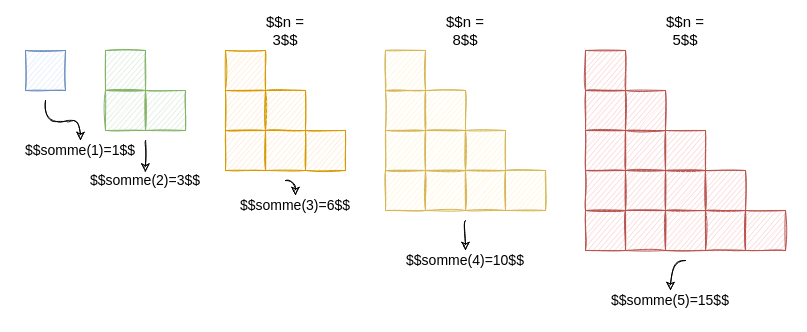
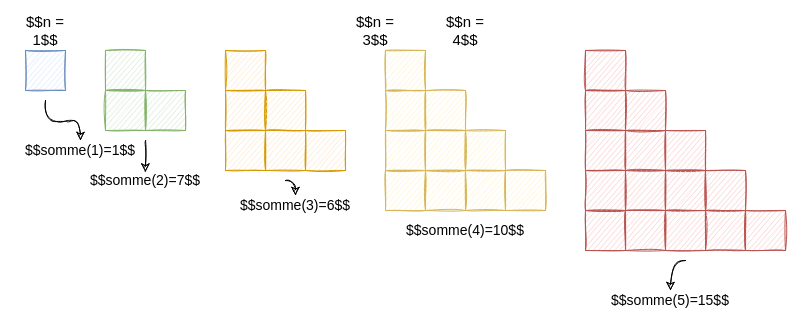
  <mxCell id="0" />
  <mxCell id="1" parent="0" />
  <mxCell id="2" style="edgeStyle=orthogonalEdgeStyle;curved=1;rounded=0;orthogonalLoop=1;jettySize=auto;html=1;entryX=0.5;entryY=0;entryDx=0;entryDy=0;sketch=1;" parent="1" target="53" edge="1"><mxGeometry relative="1" as="geometry"><mxPoint x="45" y="100" as="sourcePoint" /></mxGeometry></mxCell>
  <mxCell id="3" value="" style="whiteSpace=wrap;html=1;aspect=fixed;fillColor=#dae8fc;strokeColor=#6c8ebf;sketch=1;" parent="1" vertex="1"><mxGeometry x="25" y="50" width="40" height="40" as="geometry" /></mxCell>
  <mxCell id="4" value="" style="group;sketch=1;" parent="1" vertex="1" connectable="0"><mxGeometry x="385" y="50" width="160" height="160" as="geometry" /></mxCell>
  <mxCell id="5" value="" style="whiteSpace=wrap;html=1;aspect=fixed;fillColor=#fff2cc;strokeColor=#d6b656;sketch=1;" parent="4" vertex="1"><mxGeometry width="40" height="40" as="geometry" /></mxCell>
  <mxCell id="6" value="" style="whiteSpace=wrap;html=1;aspect=fixed;fillColor=#fff2cc;strokeColor=#d6b656;sketch=1;" parent="4" vertex="1"><mxGeometry y="40" width="40" height="40" as="geometry" /></mxCell>
  <mxCell id="7" value="" style="whiteSpace=wrap;html=1;aspect=fixed;fillColor=#fff2cc;strokeColor=#d6b656;sketch=1;" parent="4" vertex="1"><mxGeometry x="40" y="40" width="40" height="40" as="geometry" /></mxCell>
  <mxCell id="8" value="" style="whiteSpace=wrap;html=1;aspect=fixed;fillColor=#fff2cc;strokeColor=#d6b656;sketch=1;" parent="4" vertex="1"><mxGeometry y="80" width="40" height="40" as="geometry" /></mxCell>
  <mxCell id="9" value="" style="whiteSpace=wrap;html=1;aspect=fixed;fillColor=#fff2cc;strokeColor=#d6b656;sketch=1;" parent="4" vertex="1"><mxGeometry x="40" y="80" width="40" height="40" as="geometry" /></mxCell>
  <mxCell id="10" value="" style="whiteSpace=wrap;html=1;aspect=fixed;fillColor=#fff2cc;strokeColor=#d6b656;sketch=1;" parent="4" vertex="1"><mxGeometry x="80" y="80" width="40" height="40" as="geometry" /></mxCell>
  <mxCell id="11" value="" style="whiteSpace=wrap;html=1;aspect=fixed;fillColor=#fff2cc;strokeColor=#d6b656;sketch=1;" parent="4" vertex="1"><mxGeometry y="120" width="40" height="40" as="geometry" /></mxCell>
  <mxCell id="12" value="" style="whiteSpace=wrap;html=1;aspect=fixed;fillColor=#fff2cc;strokeColor=#d6b656;sketch=1;" parent="4" vertex="1"><mxGeometry x="40" y="120" width="40" height="40" as="geometry" /></mxCell>
  <mxCell id="13" value="" style="whiteSpace=wrap;html=1;aspect=fixed;fillColor=#fff2cc;strokeColor=#d6b656;sketch=1;" parent="4" vertex="1"><mxGeometry x="80" y="120" width="40" height="40" as="geometry" /></mxCell>
  <mxCell id="14" value="" style="whiteSpace=wrap;html=1;aspect=fixed;fillColor=#fff2cc;strokeColor=#d6b656;sketch=1;" parent="4" vertex="1"><mxGeometry x="120" y="120" width="40" height="40" as="geometry" /></mxCell>
  <mxCell id="15" value="" style="group;sketch=1;" parent="1" vertex="1" connectable="0"><mxGeometry x="225" y="50" width="120" height="120" as="geometry" /></mxCell>
  <mxCell id="16" value="" style="whiteSpace=wrap;html=1;aspect=fixed;fillColor=#ffe6cc;strokeColor=#d79b00;sketch=1;" parent="15" vertex="1"><mxGeometry width="40" height="40" as="geometry" /></mxCell>
  <mxCell id="17" value="" style="whiteSpace=wrap;html=1;aspect=fixed;fillColor=#ffe6cc;strokeColor=#d79b00;sketch=1;" parent="15" vertex="1"><mxGeometry y="40" width="40" height="40" as="geometry" /></mxCell>
  <mxCell id="18" value="" style="whiteSpace=wrap;html=1;aspect=fixed;fillColor=#ffe6cc;strokeColor=#d79b00;sketch=1;" parent="15" vertex="1"><mxGeometry x="40" y="40" width="40" height="40" as="geometry" /></mxCell>
  <mxCell id="19" value="" style="whiteSpace=wrap;html=1;aspect=fixed;fillColor=#ffe6cc;strokeColor=#d79b00;sketch=1;" parent="15" vertex="1"><mxGeometry y="80" width="40" height="40" as="geometry" /></mxCell>
  <mxCell id="20" value="" style="whiteSpace=wrap;html=1;aspect=fixed;fillColor=#ffe6cc;strokeColor=#d79b00;sketch=1;" parent="15" vertex="1"><mxGeometry x="40" y="80" width="40" height="40" as="geometry" /></mxCell>
  <mxCell id="21" value="" style="whiteSpace=wrap;html=1;aspect=fixed;fillColor=#ffe6cc;strokeColor=#d79b00;sketch=1;" parent="15" vertex="1"><mxGeometry x="80" y="80" width="40" height="40" as="geometry" /></mxCell>
  <mxCell id="22" value="" style="group;sketch=1;" parent="1" vertex="1" connectable="0"><mxGeometry x="105" y="50" width="80" height="80" as="geometry" /></mxCell>
  <mxCell id="23" value="" style="whiteSpace=wrap;html=1;aspect=fixed;fillColor=#d5e8d4;strokeColor=#82b366;sketch=1;" parent="22" vertex="1"><mxGeometry width="40" height="40" as="geometry" /></mxCell>
  <mxCell id="24" value="" style="whiteSpace=wrap;html=1;aspect=fixed;fillColor=#d5e8d4;strokeColor=#82b366;sketch=1;" parent="22" vertex="1"><mxGeometry y="40" width="40" height="40" as="geometry" /></mxCell>
  <mxCell id="25" value="" style="whiteSpace=wrap;html=1;aspect=fixed;fillColor=#d5e8d4;strokeColor=#82b366;sketch=1;" parent="22" vertex="1"><mxGeometry x="40" y="40" width="40" height="40" as="geometry" /></mxCell>
  <mxCell id="26" value="" style="group;sketch=1;" parent="1" vertex="1" connectable="0"><mxGeometry x="585" y="50" width="200" height="200" as="geometry" /></mxCell>
  <mxCell id="27" value="" style="whiteSpace=wrap;html=1;aspect=fixed;fillColor=#f8cecc;strokeColor=#b85450;sketch=1;" parent="26" vertex="1"><mxGeometry width="40" height="40" as="geometry" /></mxCell>
  <mxCell id="28" value="" style="whiteSpace=wrap;html=1;aspect=fixed;fillColor=#f8cecc;strokeColor=#b85450;sketch=1;" parent="26" vertex="1"><mxGeometry y="40" width="40" height="40" as="geometry" /></mxCell>
  <mxCell id="29" value="" style="whiteSpace=wrap;html=1;aspect=fixed;fillColor=#f8cecc;strokeColor=#b85450;sketch=1;" parent="26" vertex="1"><mxGeometry x="40" y="40" width="40" height="40" as="geometry" /></mxCell>
  <mxCell id="30" value="" style="whiteSpace=wrap;html=1;aspect=fixed;fillColor=#f8cecc;strokeColor=#b85450;sketch=1;" parent="26" vertex="1"><mxGeometry y="80" width="40" height="40" as="geometry" /></mxCell>
  <mxCell id="31" value="" style="whiteSpace=wrap;html=1;aspect=fixed;fillColor=#f8cecc;strokeColor=#b85450;sketch=1;" parent="26" vertex="1"><mxGeometry x="40" y="80" width="40" height="40" as="geometry" /></mxCell>
  <mxCell id="32" value="" style="whiteSpace=wrap;html=1;aspect=fixed;fillColor=#f8cecc;strokeColor=#b85450;sketch=1;" parent="26" vertex="1"><mxGeometry x="80" y="80" width="40" height="40" as="geometry" /></mxCell>
  <mxCell id="33" value="" style="whiteSpace=wrap;html=1;aspect=fixed;fillColor=#f8cecc;strokeColor=#b85450;sketch=1;" parent="26" vertex="1"><mxGeometry y="120" width="40" height="40" as="geometry" /></mxCell>
  <mxCell id="34" value="" style="whiteSpace=wrap;html=1;aspect=fixed;fillColor=#f8cecc;strokeColor=#b85450;sketch=1;" parent="26" vertex="1"><mxGeometry x="40" y="120" width="40" height="40" as="geometry" /></mxCell>
  <mxCell id="35" value="" style="whiteSpace=wrap;html=1;aspect=fixed;fillColor=#f8cecc;strokeColor=#b85450;sketch=1;" parent="26" vertex="1"><mxGeometry x="80" y="120" width="40" height="40" as="geometry" /></mxCell>
  <mxCell id="36" value="" style="whiteSpace=wrap;html=1;aspect=fixed;fillColor=#f8cecc;strokeColor=#b85450;sketch=1;" parent="26" vertex="1"><mxGeometry y="160" width="40" height="40" as="geometry" /></mxCell>
  <mxCell id="37" value="" style="whiteSpace=wrap;html=1;aspect=fixed;fillColor=#f8cecc;strokeColor=#b85450;sketch=1;" parent="26" vertex="1"><mxGeometry x="40" y="160" width="40" height="40" as="geometry" /></mxCell>
  <mxCell id="38" value="" style="whiteSpace=wrap;html=1;aspect=fixed;fillColor=#f8cecc;strokeColor=#b85450;sketch=1;" parent="26" vertex="1"><mxGeometry x="80" y="160" width="40" height="40" as="geometry" /></mxCell>
  <mxCell id="39" value="" style="whiteSpace=wrap;html=1;aspect=fixed;fillColor=#f8cecc;strokeColor=#b85450;sketch=1;" parent="26" vertex="1"><mxGeometry x="120" y="120" width="40" height="40" as="geometry" /></mxCell>
  <mxCell id="40" value="" style="whiteSpace=wrap;html=1;aspect=fixed;fillColor=#f8cecc;strokeColor=#b85450;sketch=1;" parent="26" vertex="1"><mxGeometry x="120" y="160" width="40" height="40" as="geometry" /></mxCell>
  <mxCell id="41" value="" style="whiteSpace=wrap;html=1;aspect=fixed;fillColor=#f8cecc;strokeColor=#b85450;sketch=1;" parent="26" vertex="1"><mxGeometry x="160" y="160" width="40" height="40" as="geometry" /></mxCell>
- <mxCell id="43" value="$$n = 3$$" style="text;html=1;strokeColor=none;fillColor=none;align=center;verticalAlign=middle;whiteSpace=wrap;fontSize=15;sketch=1;" parent="1" vertex="1"><mxGeometry x="265" y="20" width="40" height="20" as="geometry" /></mxCell>
- <mxCell id="44" value="$$n = 8$$" style="text;html=1;strokeColor=none;fillColor=none;align=center;verticalAlign=middle;whiteSpace=wrap;fontSize=15;sketch=1;" parent="1" vertex="1"><mxGeometry x="445" y="20" width="40" height="20" as="geometry" /></mxCell>
- <mxCell id="45" value="$$n = 5$$" style="text;html=1;strokeColor=none;fillColor=none;align=center;verticalAlign=middle;whiteSpace=wrap;fontSize=15;sketch=1;" parent="1" vertex="1"><mxGeometry x="665" y="20" width="40" height="20" as="geometry" /></mxCell>
+ <mxCell id="42" value="$$n = 1$$" style="text;html=1;strokeColor=none;fillColor=none;align=center;verticalAlign=middle;whiteSpace=wrap;fontSize=15;sketch=1;" parent="1" vertex="1"><mxGeometry x="25" y="20" width="40" height="20" as="geometry" /></mxCell>
+ <mxCell id="43" value="$$n = 3$$" style="text;html=1;strokeColor=none;fillColor=none;align=center;verticalAlign=middle;whiteSpace=wrap;fontSize=15;sketch=1;" parent="1" vertex="1"><mxGeometry x="355" y="20" width="40" height="20" as="geometry" /></mxCell>
+ <mxCell id="44" value="$$n = 4$$" style="text;html=1;strokeColor=none;fillColor=none;align=center;verticalAlign=middle;whiteSpace=wrap;fontSize=15;sketch=1;" parent="1" vertex="1"><mxGeometry x="445" y="20" width="40" height="20" as="geometry" /></mxCell>
  <mxCell id="46" value="$$somme(5)=15$$" style="text;html=1;strokeColor=none;fillColor=none;align=center;verticalAlign=middle;whiteSpace=wrap;labelBorderColor=none;fontSize=14;sketch=1;" parent="1" vertex="1"><mxGeometry x="610" y="290" width="120" height="20" as="geometry" /></mxCell>
- <mxCell id="47" value="$$somme(4)=10$$" style="text;html=1;strokeColor=none;fillColor=none;align=center;verticalAlign=middle;whiteSpace=wrap;labelBorderColor=none;fontSize=14;sketch=1;" parent="1" vertex="1"><mxGeometry x="405" y="250" width="120" height="20" as="geometry" /></mxCell>
+ <mxCell id="47" value="$$somme(4)=10$$" style="text;html=1;strokeColor=none;fillColor=none;align=center;verticalAlign=middle;whiteSpace=wrap;labelBorderColor=none;fontSize=14;sketch=1;" parent="1" vertex="1"><mxGeometry x="405" y="220" width="120" height="20" as="geometry" /></mxCell>
  <mxCell id="48" style="edgeStyle=orthogonalEdgeStyle;curved=1;rounded=0;orthogonalLoop=1;jettySize=auto;html=1;entryX=0.5;entryY=0;entryDx=0;entryDy=0;sketch=1;" parent="1" target="46" edge="1"><mxGeometry relative="1" as="geometry"><mxPoint x="685" y="260" as="sourcePoint" /></mxGeometry></mxCell>
  <mxCell id="49" value="$$somme(3)=6$$" style="text;html=1;strokeColor=none;fillColor=none;align=center;verticalAlign=middle;whiteSpace=wrap;labelBorderColor=none;fontSize=14;sketch=1;" parent="1" vertex="1"><mxGeometry x="235" y="195" width="120" height="20" as="geometry" /></mxCell>
  <mxCell id="50" style="edgeStyle=orthogonalEdgeStyle;curved=1;rounded=0;orthogonalLoop=1;jettySize=auto;html=1;entryX=0.5;entryY=0;entryDx=0;entryDy=0;sketch=1;" parent="1" target="49" edge="1"><mxGeometry relative="1" as="geometry"><mxPoint x="285" y="180" as="sourcePoint" /></mxGeometry></mxCell>
- <mxCell id="51" value="$$somme(2)=3$$" style="text;html=1;strokeColor=none;fillColor=none;align=center;verticalAlign=middle;whiteSpace=wrap;labelBorderColor=none;fontSize=14;sketch=1;" parent="1" vertex="1"><mxGeometry x="85" y="170" width="120" height="20" as="geometry" /></mxCell>
+ <mxCell id="51" value="$$somme(2)=7$$" style="text;html=1;strokeColor=none;fillColor=none;align=center;verticalAlign=middle;whiteSpace=wrap;labelBorderColor=none;fontSize=14;sketch=1;" parent="1" vertex="1"><mxGeometry x="85" y="170" width="120" height="20" as="geometry" /></mxCell>
  <mxCell id="52" style="edgeStyle=orthogonalEdgeStyle;curved=1;rounded=0;orthogonalLoop=1;jettySize=auto;html=1;entryX=0.499;entryY=0.08;entryDx=0;entryDy=0;entryPerimeter=0;sketch=1;" parent="1" target="51" edge="1"><mxGeometry relative="1" as="geometry"><mxPoint x="145" y="140" as="sourcePoint" /></mxGeometry></mxCell>
  <mxCell id="53" value="$$somme(1)=1$$" style="text;html=1;strokeColor=none;fillColor=none;align=center;verticalAlign=middle;whiteSpace=wrap;labelBorderColor=none;fontSize=14;sketch=1;" parent="1" vertex="1"><mxGeometry x="20" y="140" width="120" height="20" as="geometry" /></mxCell>
  <mxCell id="54" style="edgeStyle=orthogonalEdgeStyle;curved=1;rounded=0;orthogonalLoop=1;jettySize=auto;html=1;entryX=0.5;entryY=0;entryDx=0;entryDy=0;fontSize=14;sketch=1;" parent="1" target="47" edge="1"><mxGeometry relative="1" as="geometry"><mxPoint x="465" y="220" as="sourcePoint" /></mxGeometry></mxCell>
